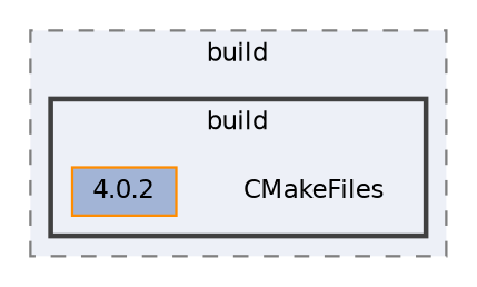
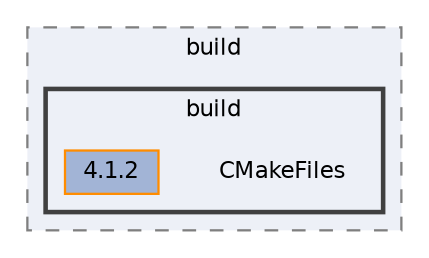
  digraph {
    compound=true
    node [fontname=Helvetica fontsize=10]
    n1 [height=0.2 label=CMakeFiles shape=plaintext width=0.4 color=teal]
-   n2 [color=darkorange fillcolor="#a2b4d6" height=0.2 label="4.0.2" shape=box style=filled width=0.4]
+   n2 [color=darkorange fillcolor="#a2b4d6" height=0.2 label="4.1.2" shape=box style=filled width=0.4]
    subgraph cluster_1 {
      bgcolor="#edf0f7"
      fontname=Helvetica
      fontsize=10
      label=build
      pencolor=grey50
      style="filled,dashed"
      subgraph cluster_2 {
        bgcolor="#edf0f7"
        fontname=Helvetica
        fontsize=10
        pencolor=grey25
        style="filled,bold"
        n1
        n2
      }
    }
  }
